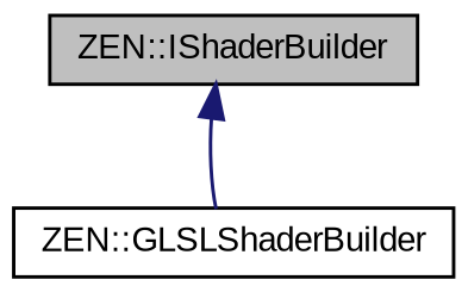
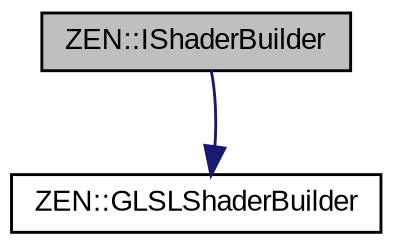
  digraph {
    fontname="Liberation Sans"
    node [color=black fontname="Liberation Sans" fontsize=10 shape=record style=filled]
    n1 [fillcolor=grey75 fontcolor=black height=0.2 label="ZEN::IShaderBuilder" width=0.4]
    n2 [fillcolor=white height=0.2 label="ZEN::GLSLShaderBuilder" width=0.4]
-   n1 -> n2 [color=midnightblue dir=back fontname="Liberation Sans" fontsize=10 labelfontname=Helvetica labelfontsize=10 style=solid]
+   n2 -> n1 [color=midnightblue dir=back fontname="Liberation Sans" fontsize=10 labelfontname=Helvetica labelfontsize=10 style=solid]
  }
